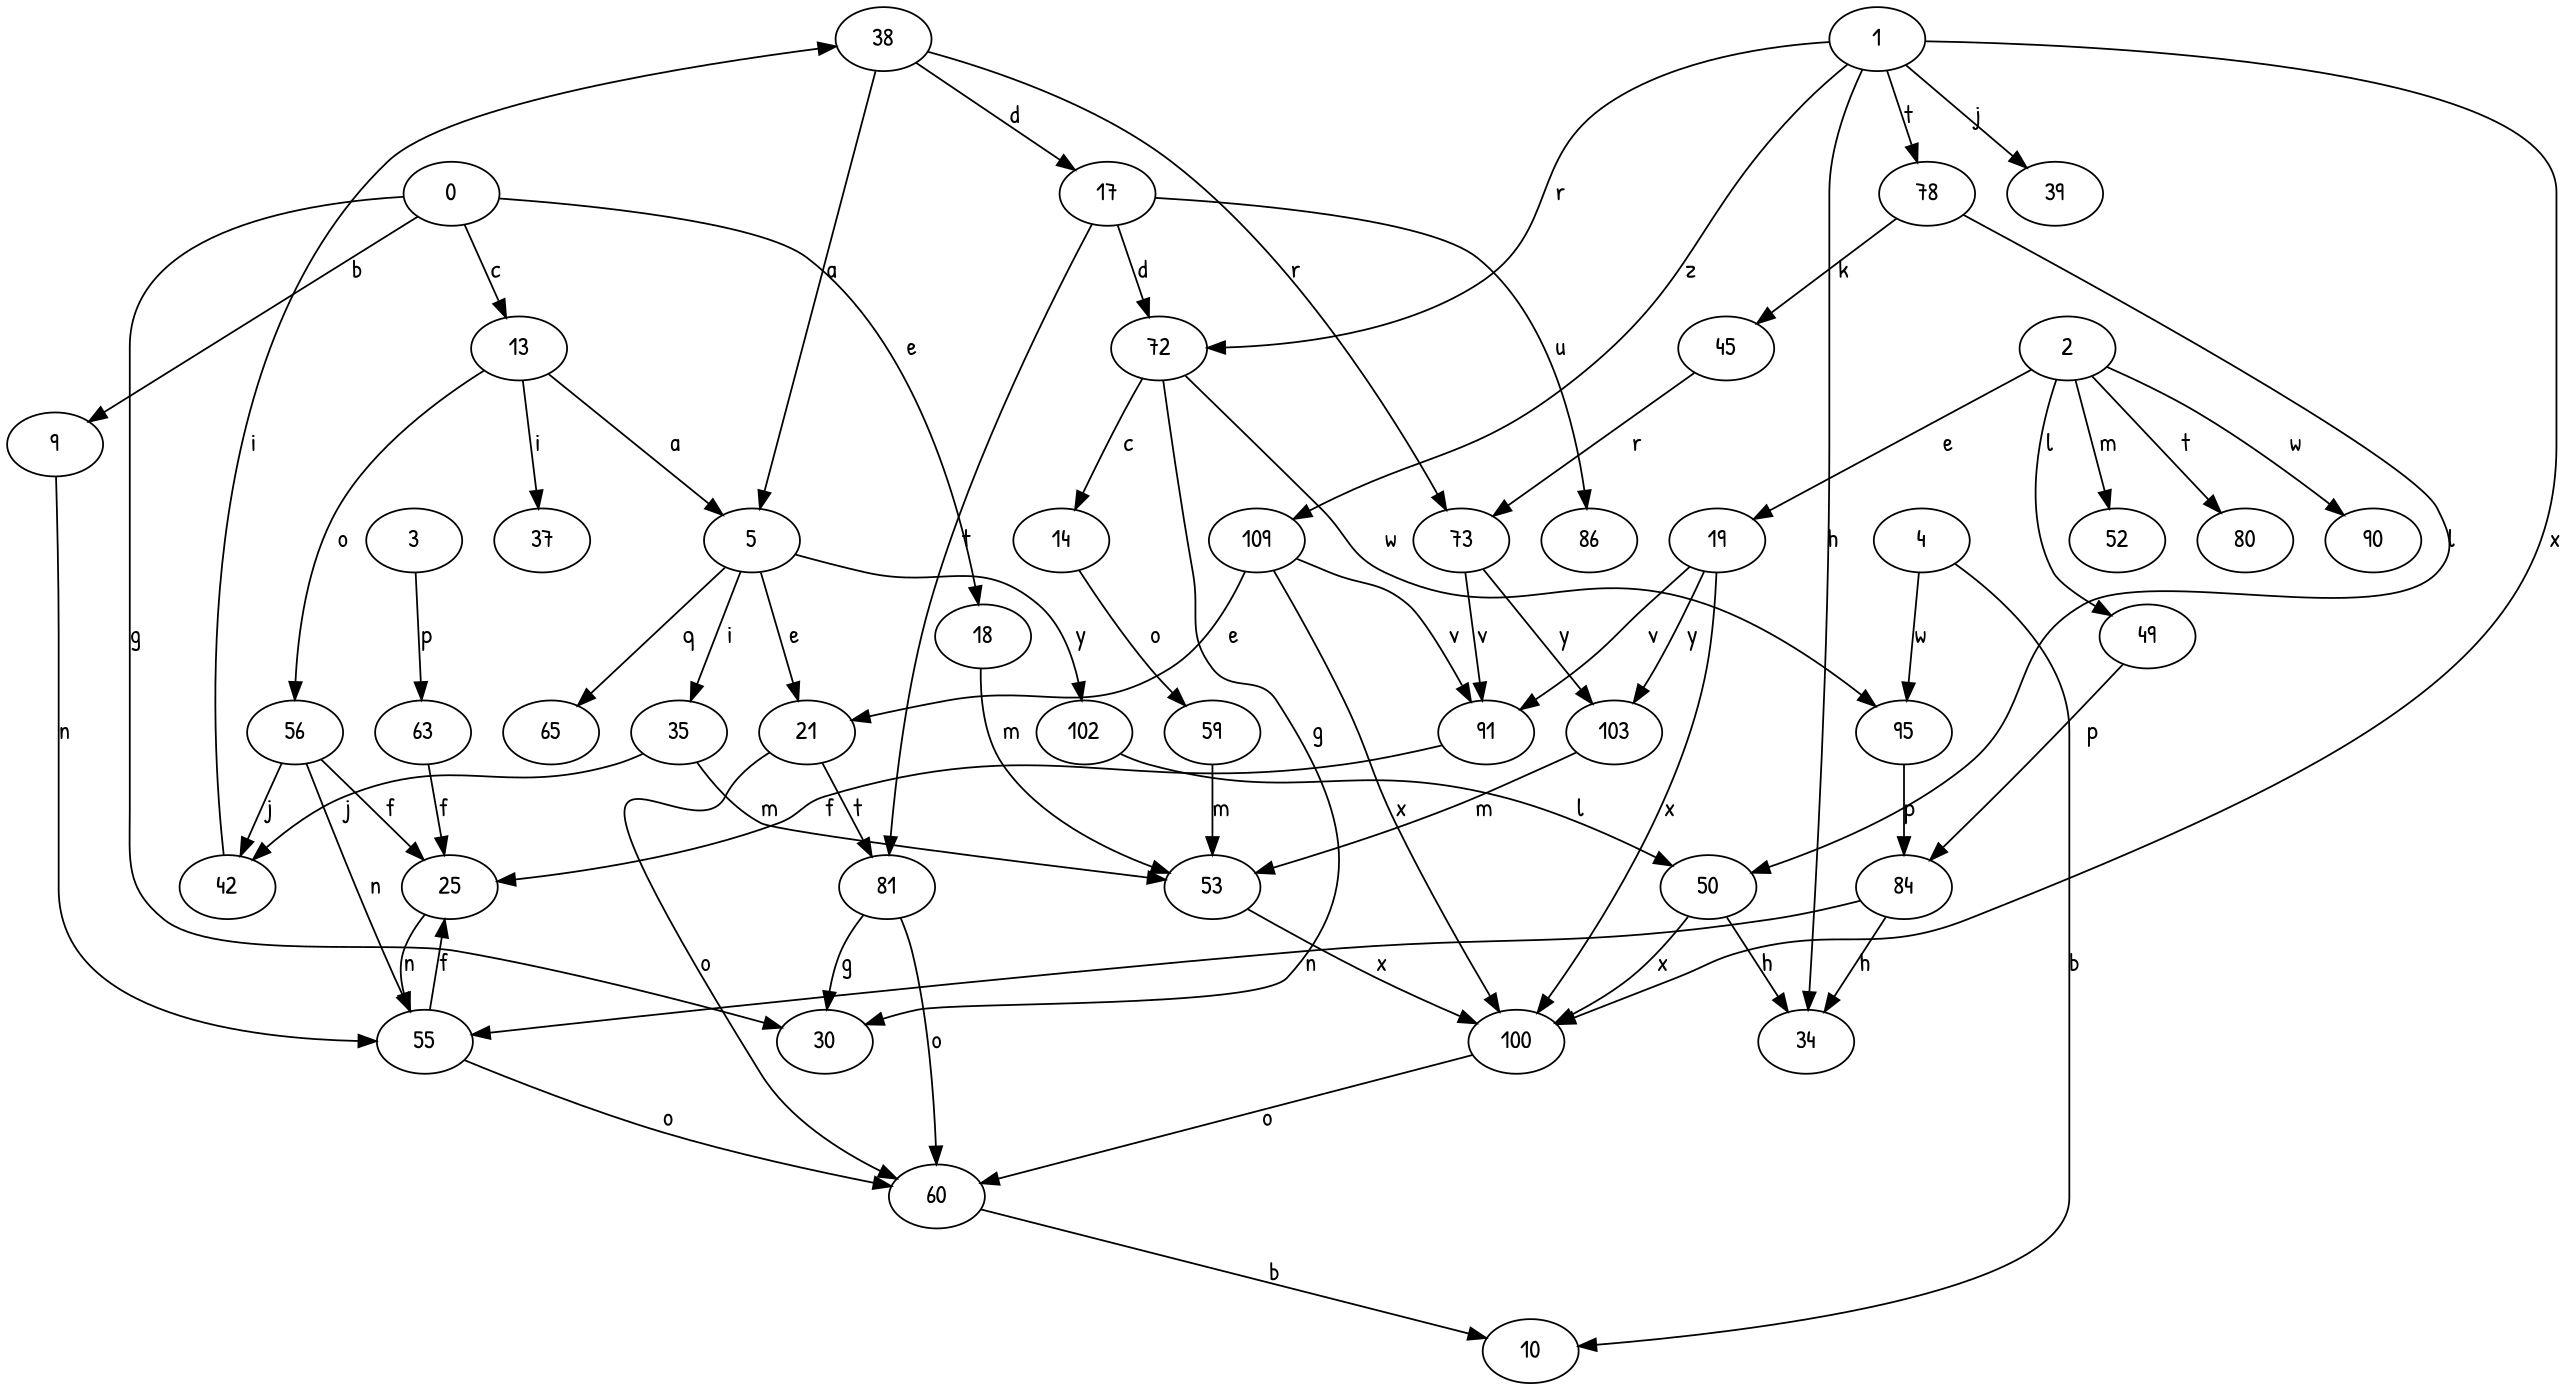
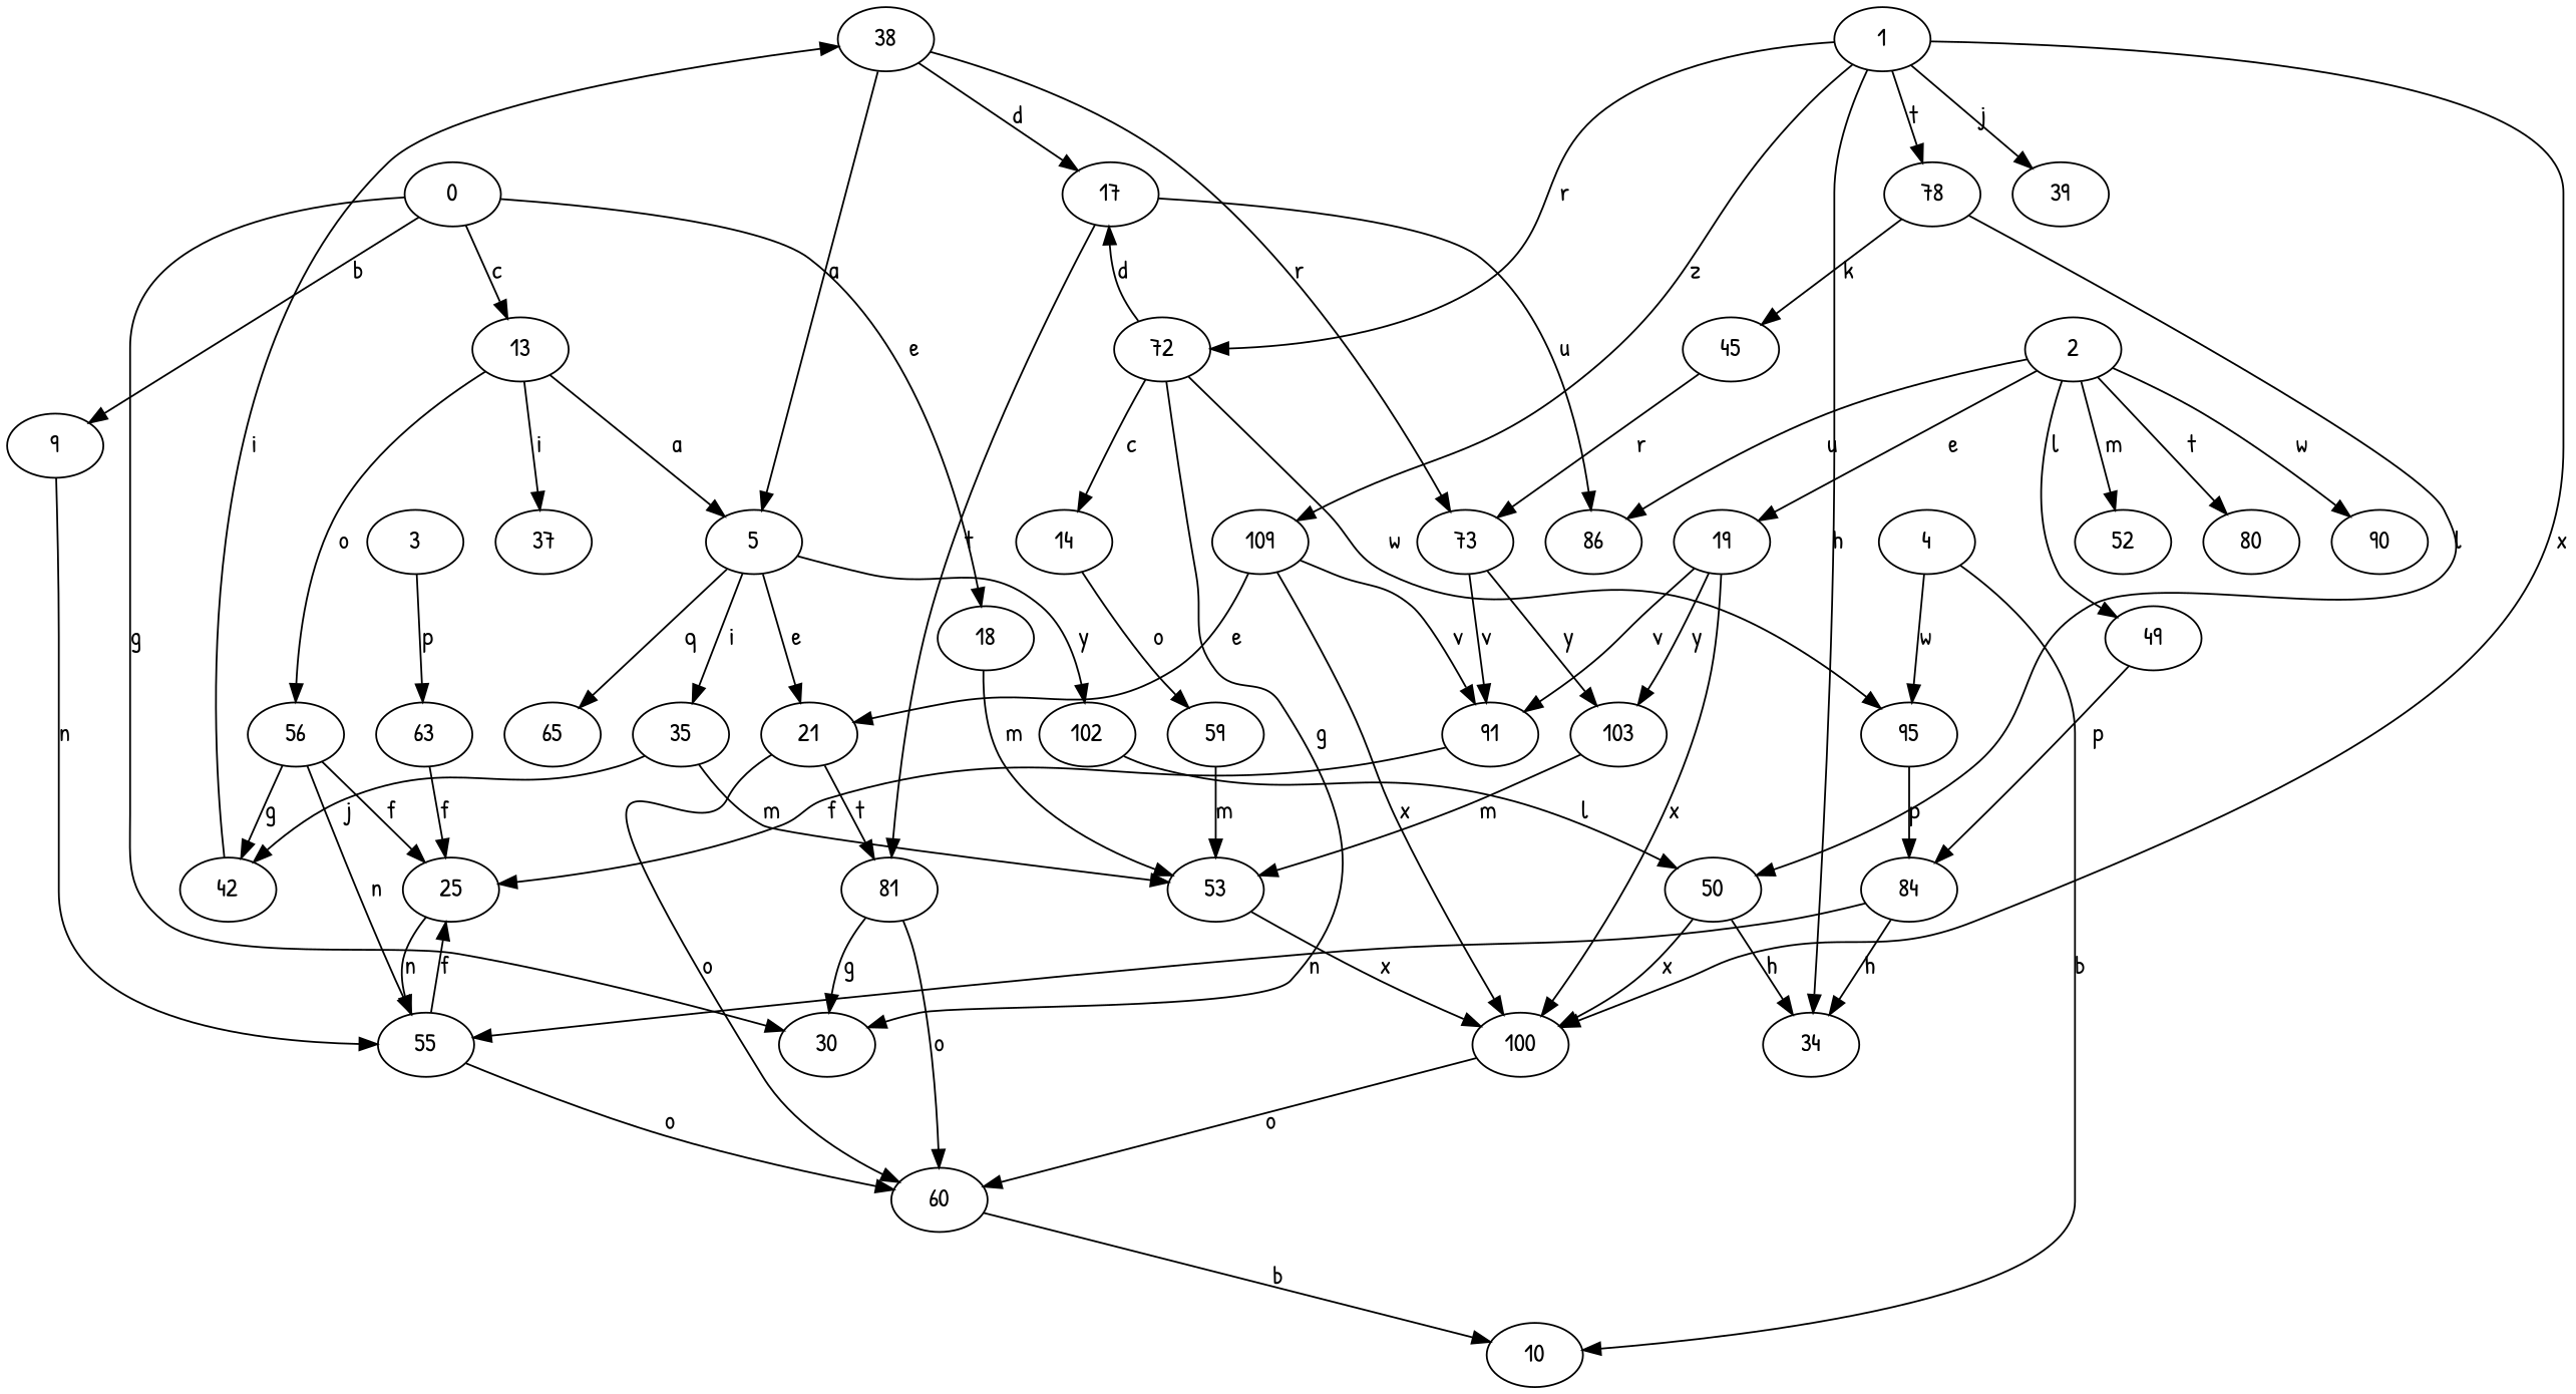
  strict digraph {
    fontname="Patrick Hand"
    node [fontname="Patrick Hand"]
    edge [fontname="Patrick Hand"]
    2
    19
    49
    52
    80
    86
    90
    91
    100
    103
    n11 [label=84]
    3
    63
    25
    4
    10
    95
    5
    21
    35
    65
    102
    81
    60
    53
    42
    50
    9
    55
    0
    13
    18
    30
    37
    56
    14
    59
    17
    38
    73
    45
    34
    1
    39
    72
    78
    109
    2 -> 19 [label=e]
    2 -> 49 [label=l]
    2 -> 52 [label=m]
    2 -> 80 [label=t]
+   2 -> 86 [label=u]
    2 -> 90 [label=w]
    19 -> 91 [label=v]
    19 -> 100 [label=x]
    19 -> 103 [label=y]
    49 -> n11 [label=p]
    91 -> 25 [label=f]
    100 -> 60 [label=o]
    103 -> 53 [label=m]
    n11 -> 55 [label=n]
    n11 -> 34 [label=h]
    3 -> 63 [label=p]
    63 -> 25 [label=f]
    25 -> 55 [label=n]
    4 -> 10 [label=b]
    4 -> 95 [label=w]
    95 -> n11 [label=p]
    5 -> 21 [label=e]
    5 -> 35 [label=i]
    5 -> 65 [label=q]
    5 -> 102 [label=y]
    21 -> 81 [label=t]
    21 -> 60 [label=o]
    35 -> 53 [label=m]
    35 -> 42 [label=j]
    102 -> 50 [label=l]
    81 -> 60 [label=o]
    81 -> 30 [label=g]
    60 -> 10 [label=b]
    53 -> 100 [label=x]
    42 -> 38 [label=i]
    50 -> 100 [label=x]
    50 -> 34 [label=h]
    9 -> 55 [label=n]
    55 -> 25 [label=f]
    55 -> 60 [label=o]
    0 -> 9 [label=b]
    0 -> 13 [label=c]
    0 -> 18 [label=e]
    0 -> 30 [label=g]
    13 -> 5 [label=a]
    13 -> 37 [label=i]
    13 -> 56 [label=o]
    18 -> 53 [label=m]
    56 -> 25 [label=f]
-   56 -> 42 [label=j]
+   56 -> 42 [label=g]
    56 -> 55 [label=n]
    14 -> 59 [label=o]
    59 -> 53 [label=m]
    17 -> 86 [label=u]
    17 -> 81 [label=t]
    38 -> 5 [label=a]
    38 -> 17 [label=d]
    38 -> 73 [label=r]
    73 -> 91 [label=v]
    73 -> 103 [label=y]
    45 -> 73 [label=r]
    1 -> 100 [label=x]
    1 -> 34 [label=h]
    1 -> 39 [label=j]
    1 -> 72 [label=r]
    1 -> 78 [label=t]
    1 -> 109 [label=z]
    72 -> 95 [label=w]
    72 -> 30 [label=g]
    72 -> 14 [label=c]
-   17 -> 72 [label=d]
+   72 -> 17 [label=d]
    78 -> 50 [label=l]
    78 -> 45 [label=k]
    109 -> 91 [label=v]
    109 -> 100 [label=x]
    109 -> 21 [label=e]
  }
